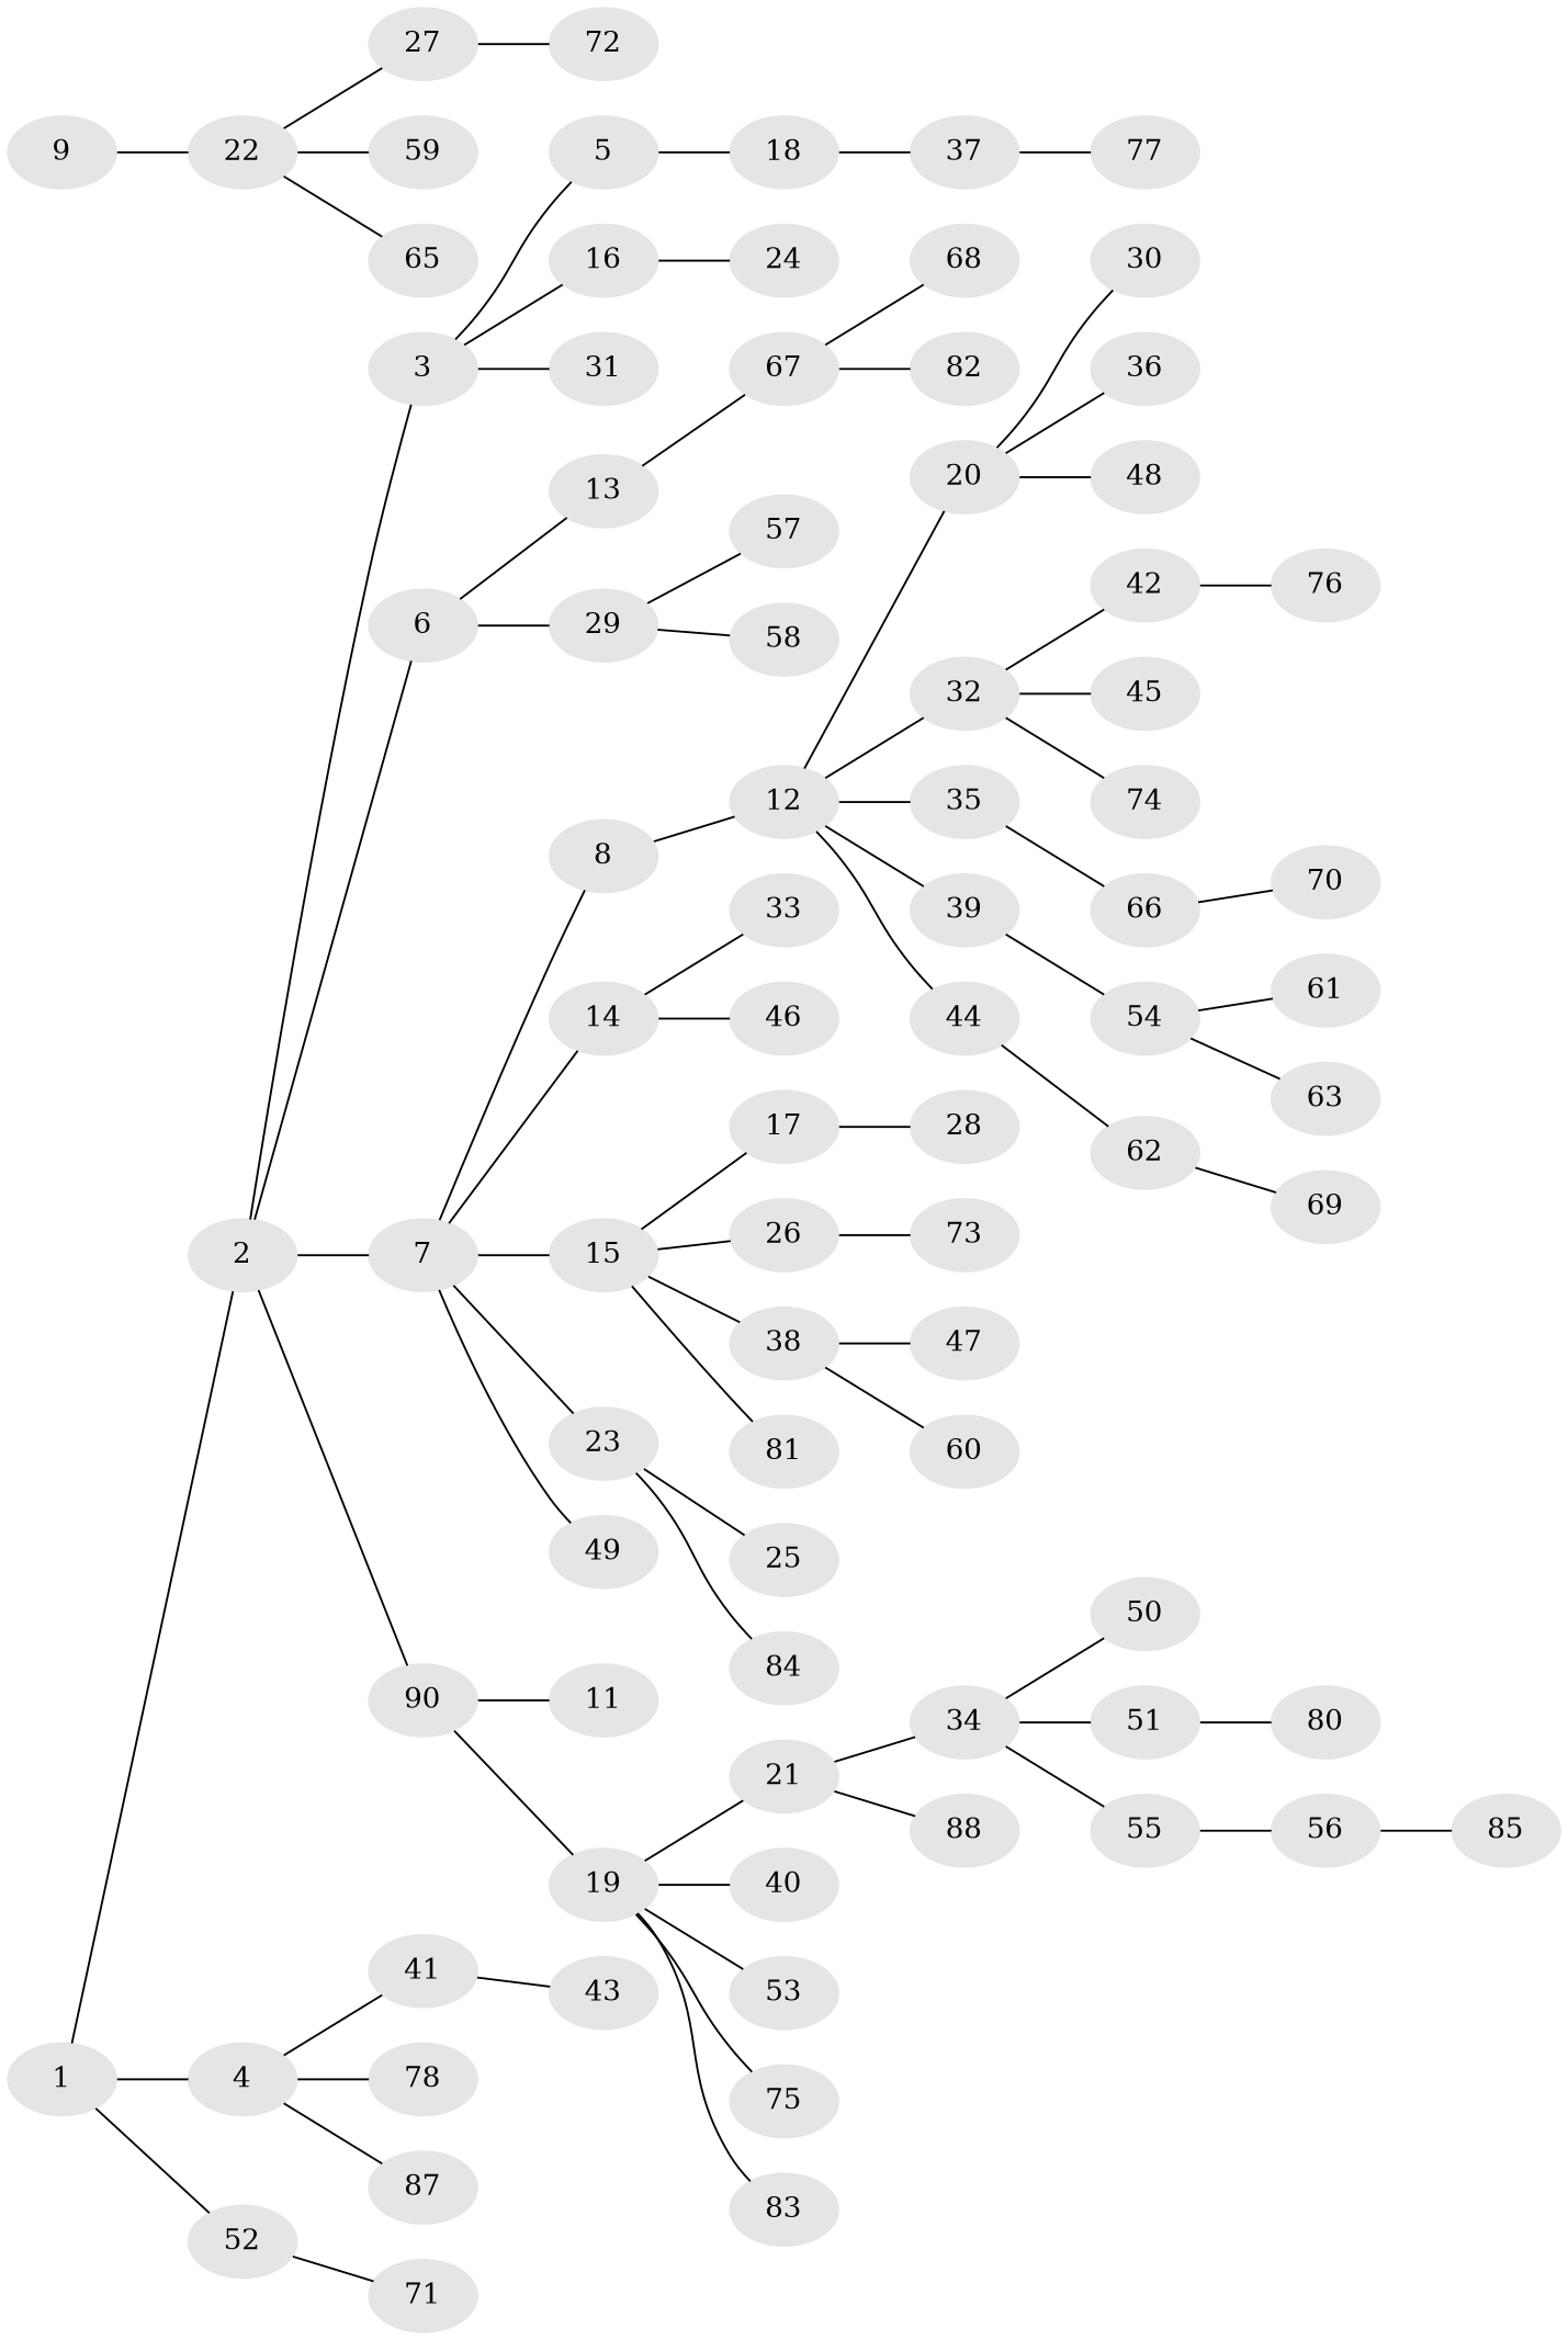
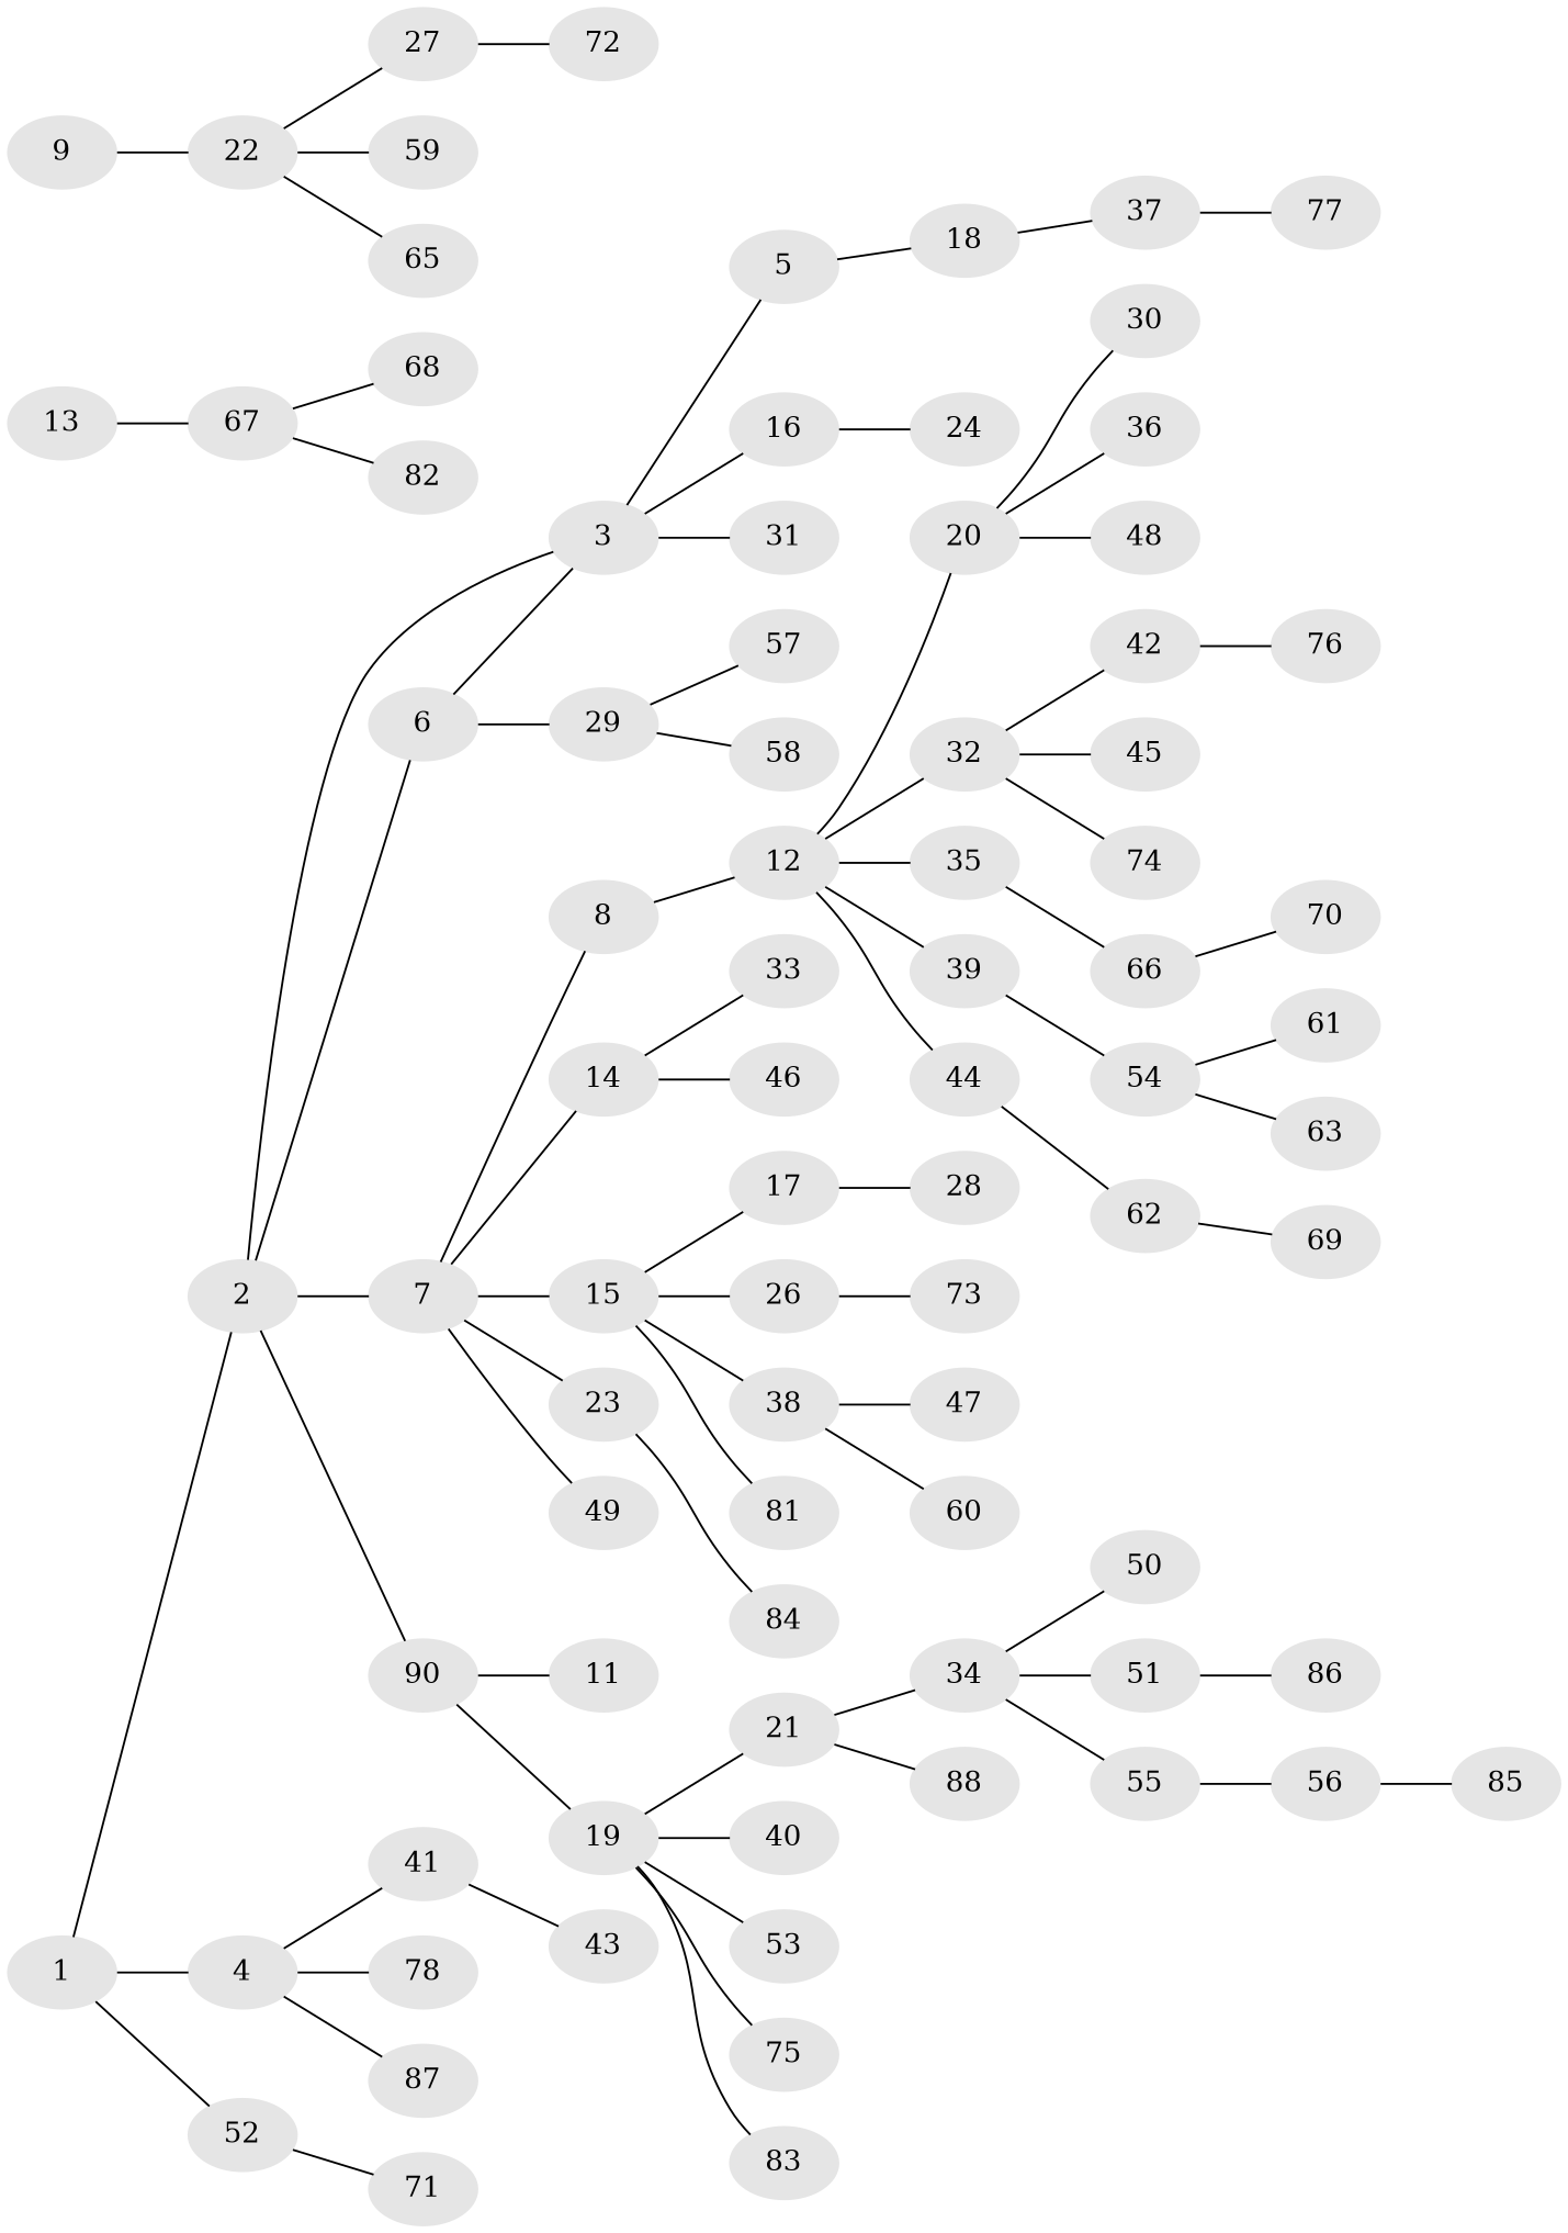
  graph {
    rankdir=LR
    node [color=gray90 style=filled]
    1
    2
    4
    52
    3
    6
    7
    n8 [label=90]
    41
    78
    87
    71
    5
    16
    31
    13
    29
    8
    14
    15
    23
    49
    11
    19
    18
    9
    22
    24
    43
    37
    67
    57
    58
    12
    33
    46
    17
    26
    38
    81
-   25
    84
    20
    32
    35
    39
    44
    27
    59
    65
    21
    40
    53
    75
    83
    30
    36
    48
    42
    45
    74
    66
    54
    62
    68
    82
    28
    73
    47
    60
    77
    34
    n73 [label=88]
    50
    51
    55
    72
    76
-   80
+   80 [label=86]
    56
    70
    61
    63
    69
    85
    1 -- 2
    1 -- 4
    1 -- 52
    2 -- 3
    2 -- 6
    2 -- 7
    2 -- n8
    4 -- 41
    4 -- 78
    4 -- 87
    52 -- 71
    3 -- 5
    3 -- 16
    3 -- 31
-   6 -- 13
+   6 -- 3
    6 -- 29
    7 -- 8
    7 -- 14
    7 -- 15
    7 -- 23
    7 -- 49
    n8 -- 11
    n8 -- 19
    41 -- 43
    5 -- 18
    16 -- 24
    13 -- 67
    29 -- 57
    29 -- 58
    8 -- 12
    14 -- 33
    14 -- 46
    15 -- 17
    15 -- 26
    15 -- 38
    15 -- 81
-   23 -- 25
    23 -- 84
    19 -- 21
    19 -- 40
    19 -- 53
    19 -- 75
    19 -- 83
    18 -- 37
    9 -- 22
    22 -- 27
    22 -- 59
    22 -- 65
    37 -- 77
    67 -- 68
    67 -- 82
    12 -- 20
    12 -- 32
    12 -- 35
    12 -- 39
    12 -- 44
    17 -- 28
    26 -- 73
    38 -- 47
    38 -- 60
    20 -- 30
    20 -- 36
    20 -- 48
    32 -- 42
    32 -- 45
    32 -- 74
    35 -- 66
    39 -- 54
    44 -- 62
    27 -- 72
    21 -- 34
    21 -- n73
    42 -- 76
    66 -- 70
    54 -- 61
    54 -- 63
    62 -- 69
    34 -- 50
    34 -- 51
    34 -- 55
    51 -- 80
    55 -- 56
    56 -- 85
  }
